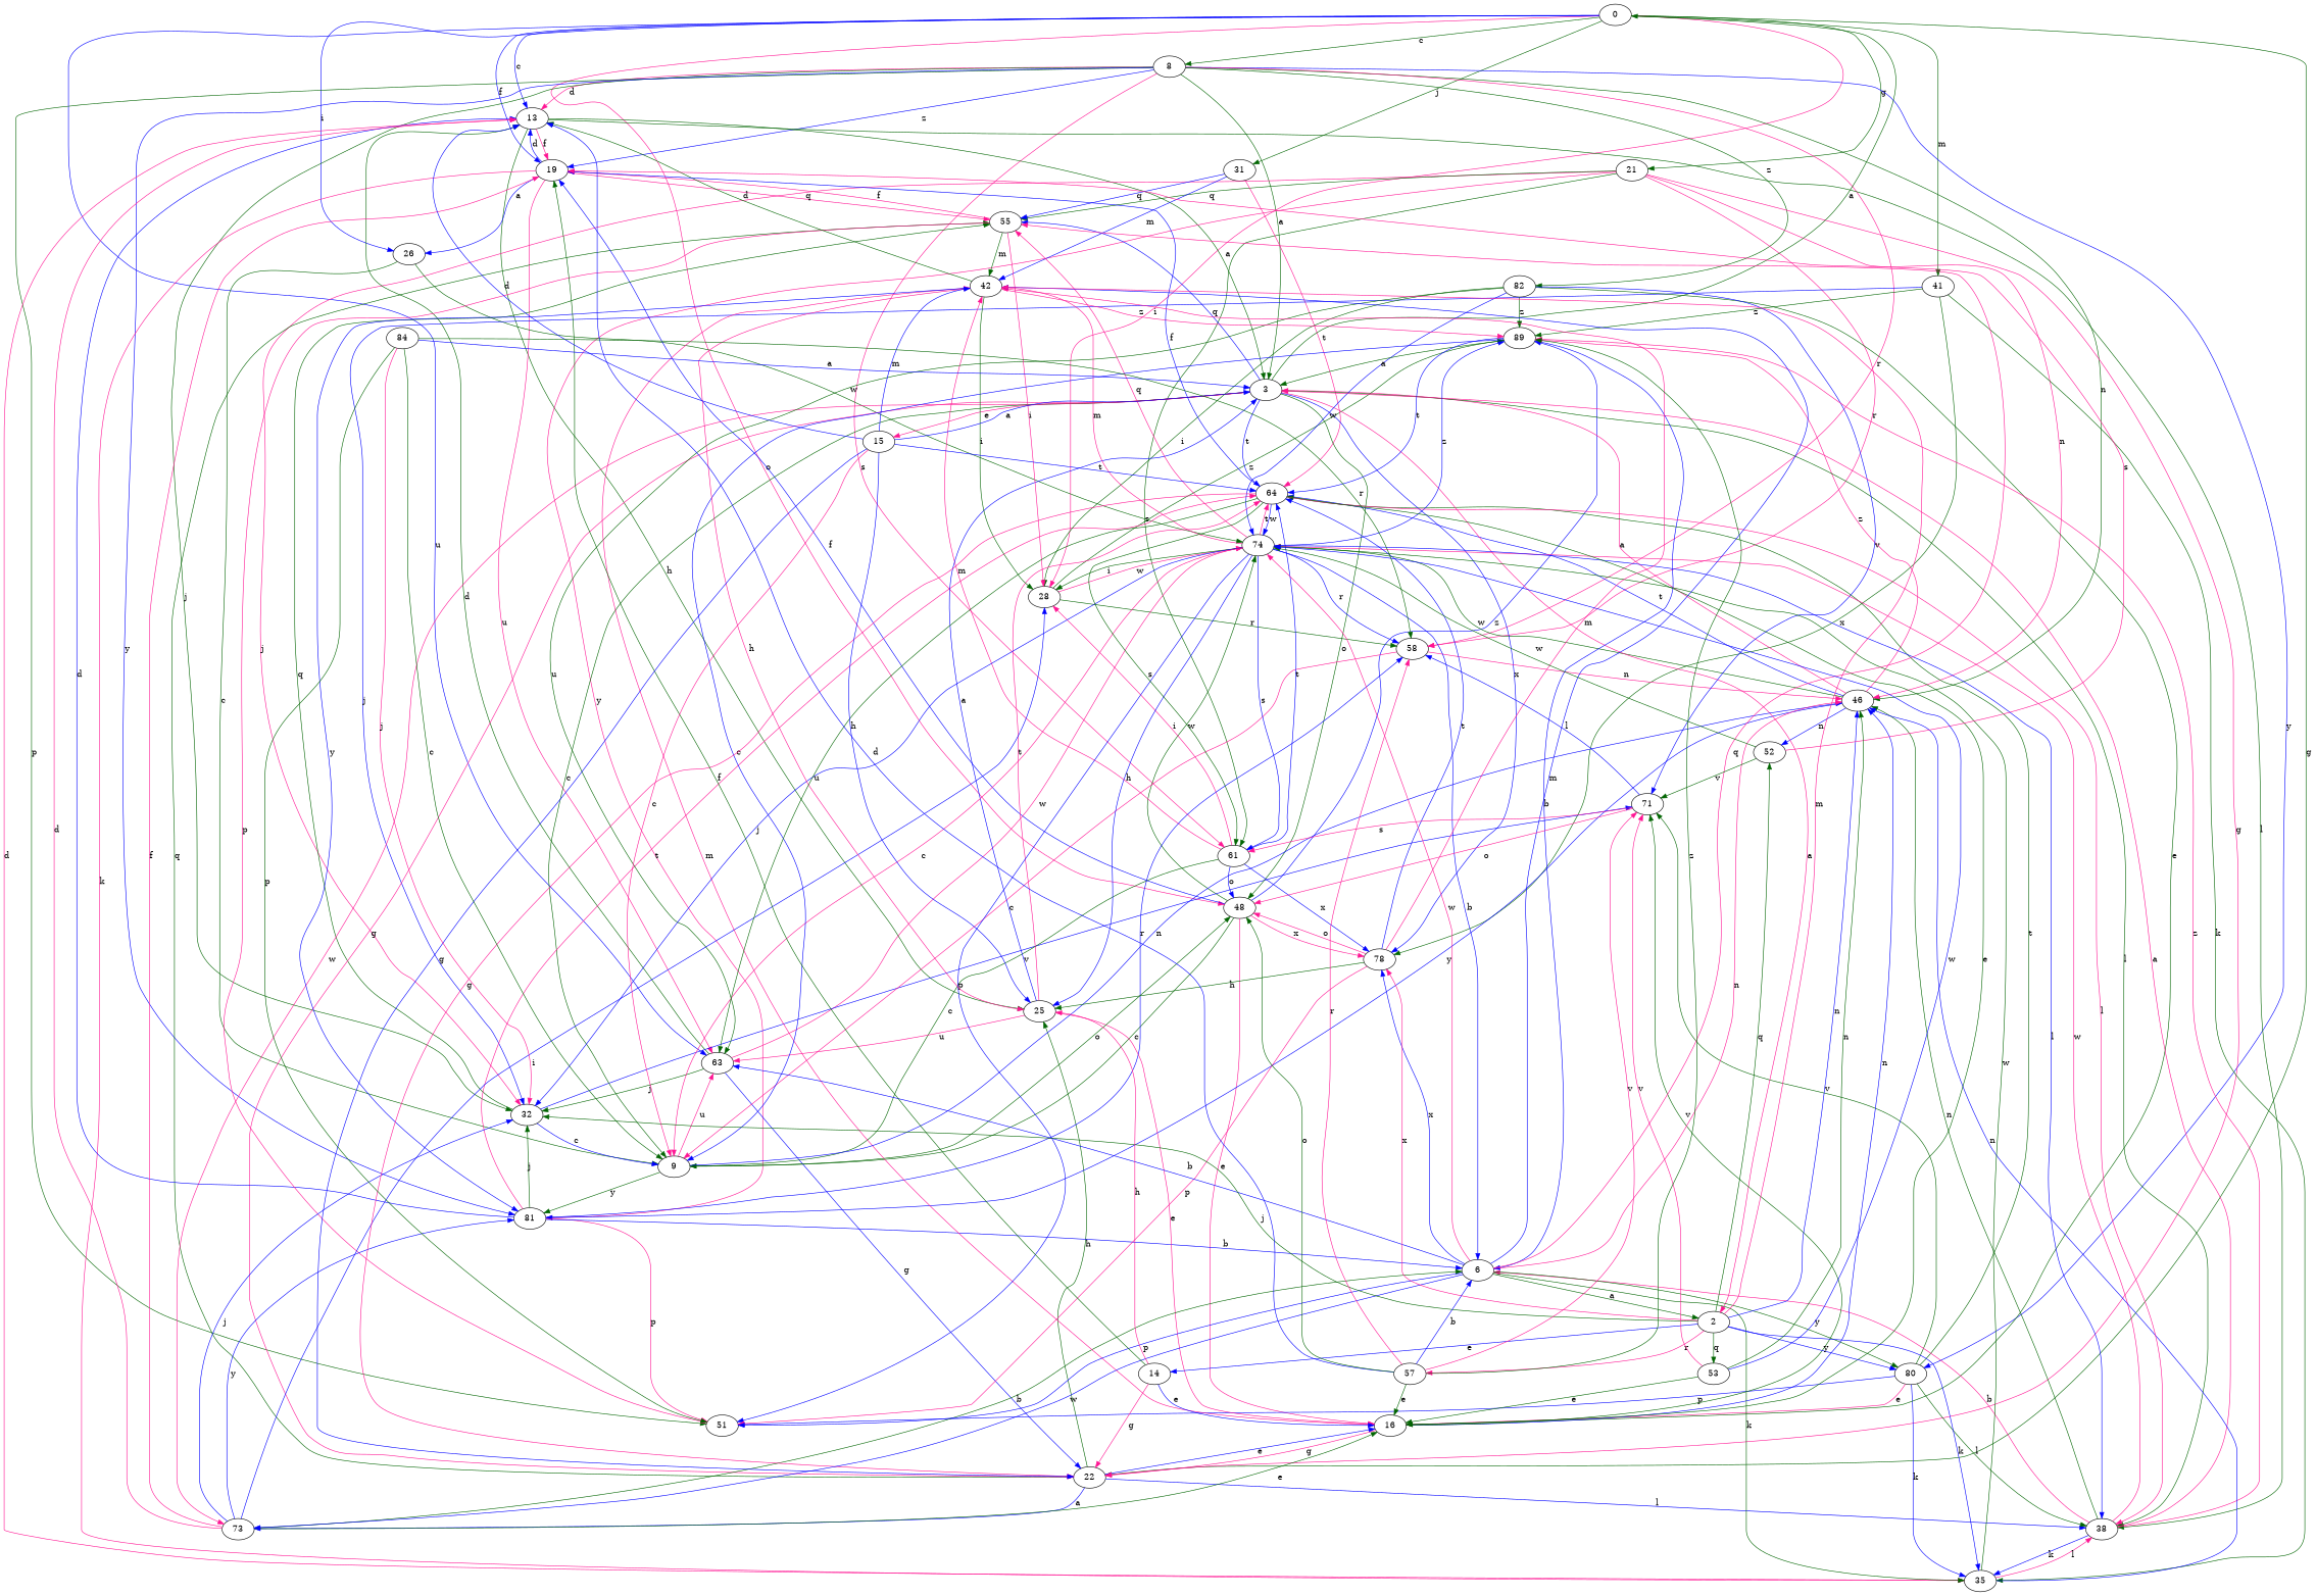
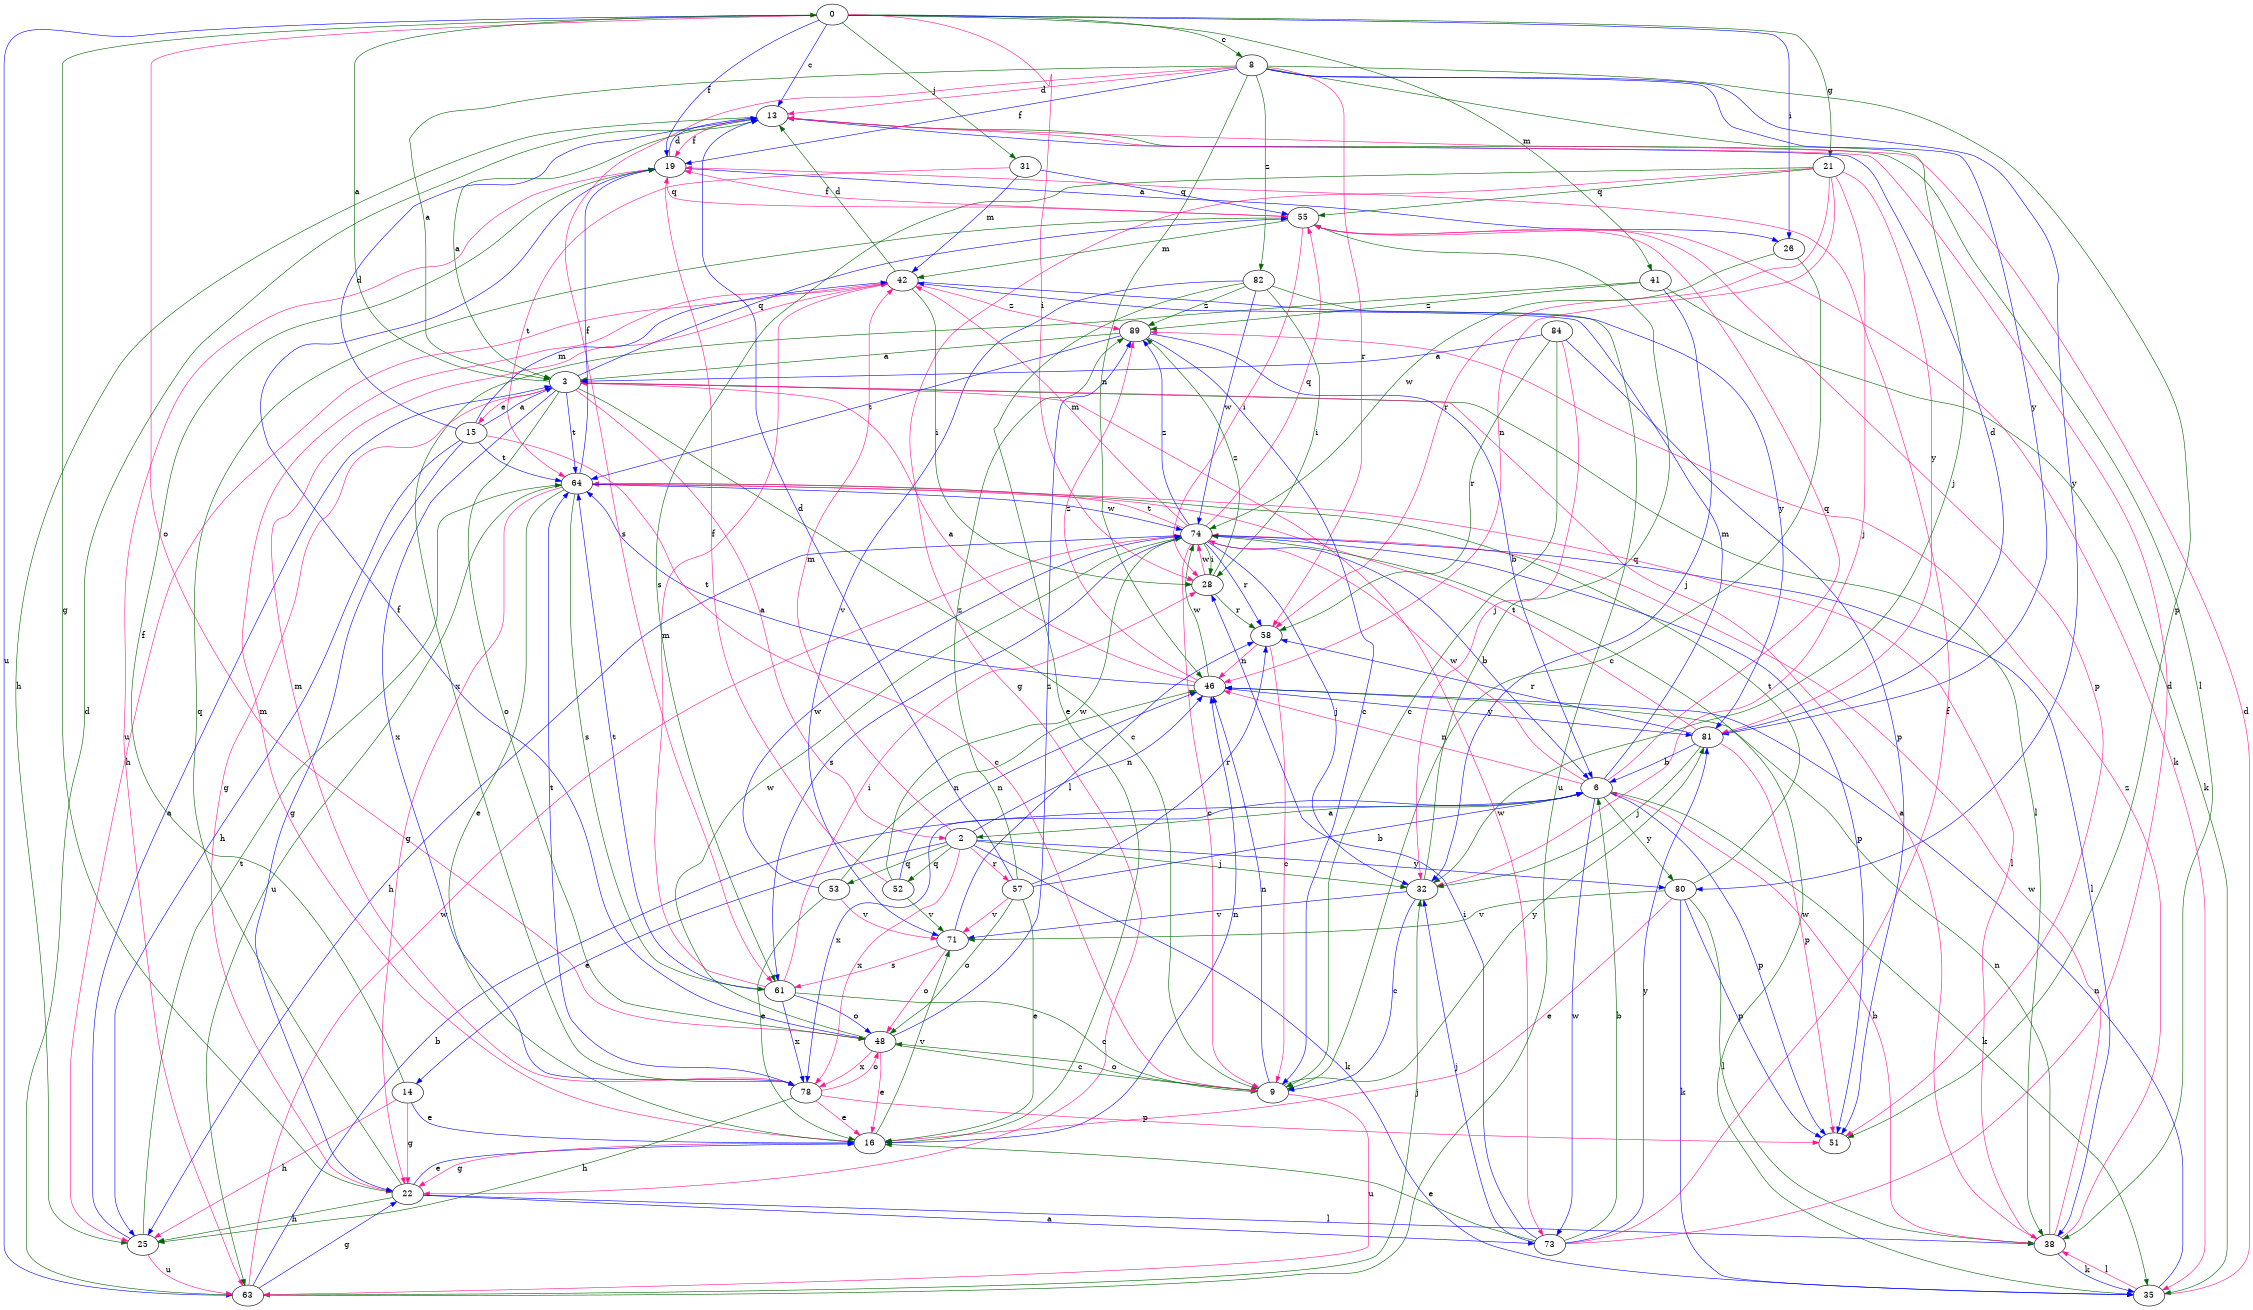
  strict digraph {
    edge [color=blue]
    0
    8
    13
    19
    21
    22
    26
    28
    31
    41
    48
    n12 [label=63]
    32
    46
    80
    3
    51
    58
    61
    81
    82
    38
    25
    35
    55
    73
    16
    9
    74
    n30 [label=89]
    42
    64
    78
    6
    2
    14
    52
    53
    57
    71
    15
    84
    0 -> 8 [color=darkgreen label=c]
    0 -> 13 [label=c]
    0 -> 19 [label=f]
    0 -> 21 [color=darkgreen label=g]
    0 -> 22 [color=darkgreen label=g]
    0 -> 26 [label=i]
    0 -> 28 [color=deeppink label=i]
    0 -> 31 [color=darkgreen label=j]
    0 -> 41 [color=darkgreen label=m]
    0 -> 48 [color=deeppink label=o]
    0 -> n12 [label=u]
    8 -> 13 [color=deeppink label=d]
-   8 -> 19 [label=z]
+   8 -> 19 [label=f]
    8 -> 32 [color=darkgreen label=j]
    8 -> 46 [color=darkgreen label=n]
    8 -> 80 [label=y]
    8 -> 3 [color=darkgreen label=a]
    8 -> 51 [color=darkgreen label=p]
    8 -> 58 [color=deeppink label=r]
    8 -> 61 [color=deeppink label=s]
    8 -> 81 [label=y]
    8 -> 82 [color=darkgreen label=z]
    13 -> 19 [color=deeppink label=f]
    13 -> 3 [color=darkgreen label=a]
    13 -> 38 [color=darkgreen label=l]
    13 -> 25 [color=darkgreen label=h]
    19 -> 13 [label=d]
    19 -> 26 [label=a]
    19 -> n12 [color=deeppink label=u]
-   19 -> 35 [color=deeppink label=k]
+   55 -> 35 [color=deeppink label=k]
    19 -> 55 [color=deeppink label=q]
    21 -> 22 [color=deeppink label=g]
    21 -> 32 [color=deeppink label=j]
    21 -> 46 [color=deeppink label=n]
    21 -> 58 [color=deeppink label=r]
    21 -> 61 [color=darkgreen label=s]
    21 -> 81 [color=deeppink label=y]
    21 -> 55 [color=darkgreen label=q]
    22 -> 38 [label=l]
    22 -> 25 [color=darkgreen label=h]
    22 -> 55 [color=darkgreen label=q]
    22 -> 73 [label=a]
    22 -> 16 [label=e]
    26 -> 9 [color=darkgreen label=c]
    26 -> 74 [color=darkgreen label=w]
    28 -> 58 [color=darkgreen label=r]
    28 -> 74 [color=deeppink label=w]
    28 -> n30 [color=darkgreen label=z]
    31 -> 55 [label=q]
    31 -> 42 [label=m]
    31 -> 64 [color=deeppink label=t]
    41 -> 32 [label=j]
    41 -> 35 [color=darkgreen label=k]
    41 -> n30 [color=darkgreen label=z]
    41 -> 78 [color=darkgreen label=x]
    48 -> 19 [label=f]
    48 -> 16 [color=deeppink label=e]
    48 -> 9 [color=darkgreen label=c]
    48 -> 74 [color=darkgreen label=w]
    48 -> n30 [label=z]
    48 -> 78 [color=deeppink label=x]
    n12 -> 13 [color=darkgreen label=d]
    n12 -> 22 [label=g]
    n12 -> 32 [color=darkgreen label=j]
    n12 -> 74 [color=deeppink label=w]
-   6 -> n12 [label=b]
+   n12 -> 6 [label=b]
    32 -> 55 [color=darkgreen label=q]
    32 -> 9 [label=c]
    32 -> 71 [label=v]
    46 -> 3 [color=deeppink label=a]
    46 -> 81 [label=y]
    46 -> 74 [color=darkgreen label=w]
    46 -> n30 [color=deeppink label=z]
    46 -> 64 [label=t]
    80 -> 51 [label=p]
    80 -> 38 [color=darkgreen label=l]
    80 -> 35 [label=k]
    80 -> 16 [color=deeppink label=e]
    80 -> 64 [color=darkgreen label=t]
    80 -> 71 [color=darkgreen label=v]
    3 -> 0 [color=darkgreen label=a]
    3 -> 22 [color=deeppink label=g]
    3 -> 48 [color=darkgreen label=o]
    3 -> 38 [color=darkgreen label=l]
    3 -> 55 [label=q]
    3 -> 73 [color=deeppink label=w]
    3 -> 9 [color=darkgreen label=c]
    3 -> 64 [label=t]
    3 -> 78 [label=x]
    3 -> 2 [color=deeppink label=a]
    3 -> 15 [color=deeppink label=e]
    58 -> 46 [color=deeppink label=n]
    58 -> 9 [color=deeppink label=c]
    61 -> 28 [color=deeppink label=i]
    61 -> 48 [label=o]
    61 -> 9 [color=darkgreen label=c]
    61 -> 42 [color=deeppink label=m]
    61 -> 64 [label=t]
    61 -> 78 [label=x]
    81 -> 13 [label=d]
    81 -> 32 [color=darkgreen label=j]
    81 -> 51 [color=deeppink label=p]
    81 -> 58 [label=r]
    81 -> 64 [color=deeppink label=t]
    81 -> 6 [label=b]
    82 -> 28 [color=darkgreen label=i]
    82 -> n12 [color=darkgreen label=u]
    82 -> 16 [color=darkgreen label=e]
    82 -> 74 [label=w]
    82 -> n30 [color=darkgreen label=z]
    82 -> 71 [label=v]
    38 -> 46 [color=darkgreen label=n]
    38 -> 3 [color=deeppink label=a]
    38 -> 35 [label=k]
    38 -> 74 [color=deeppink label=w]
    38 -> n30 [color=deeppink label=z]
    38 -> 6 [color=deeppink label=b]
    25 -> n12 [color=deeppink label=u]
    25 -> 3 [label=a]
-   25 -> 16 [color=deeppink label=e]
-   25 -> 64 [color=deeppink label=t]
+   78 -> 16 [color=deeppink label=e]
+   25 -> 64 [color=darkgreen label=t]
    35 -> 13 [color=deeppink label=d]
    35 -> 46 [label=n]
    35 -> 38 [color=deeppink label=l]
    35 -> 74 [color=darkgreen label=w]
    55 -> 19 [color=deeppink label=f]
    55 -> 28 [color=deeppink label=i]
    55 -> 51 [color=deeppink label=p]
    55 -> 42 [color=darkgreen label=m]
    73 -> 13 [color=deeppink label=d]
    73 -> 19 [color=deeppink label=f]
    73 -> 28 [label=i]
    73 -> 32 [label=j]
    73 -> 81 [label=y]
    73 -> 16 [color=darkgreen label=e]
    73 -> 6 [color=darkgreen label=b]
    16 -> 22 [color=deeppink label=g]
    16 -> 46 [label=n]
    16 -> 42 [color=deeppink label=m]
    16 -> 71 [color=darkgreen label=v]
    9 -> 48 [color=darkgreen label=o]
    9 -> n12 [color=deeppink label=u]
    9 -> 46 [label=n]
    9 -> 81 [color=darkgreen label=y]
    74 -> 28 [color=darkgreen label=i]
    74 -> 32 [label=j]
    74 -> 51 [label=p]
    74 -> 58 [label=r]
    74 -> 61 [label=s]
    74 -> 38 [label=l]
    74 -> 25 [label=h]
    74 -> 55 [color=deeppink label=q]
    74 -> 9 [color=deeppink label=c]
    74 -> n30 [label=z]
    74 -> 42 [color=deeppink label=m]
    74 -> 64 [color=deeppink label=t]
    74 -> 6 [label=b]
    n30 -> 3 [color=darkgreen label=a]
    n30 -> 9 [label=c]
    n30 -> 64 [label=t]
    n30 -> 6 [label=b]
    42 -> 13 [color=darkgreen label=d]
    42 -> 28 [color=darkgreen label=i]
    42 -> 81 [label=y]
    42 -> 25 [color=deeppink label=h]
    42 -> n30 [color=deeppink label=z]
    64 -> 19 [label=f]
    64 -> 22 [color=deeppink label=g]
    64 -> n12 [color=darkgreen label=u]
    64 -> 61 [color=darkgreen label=s]
    64 -> 38 [color=deeppink label=l]
    64 -> 16 [color=darkgreen label=e]
    64 -> 74 [label=w]
    78 -> 48 [color=deeppink label=o]
    78 -> 51 [color=deeppink label=p]
    78 -> 25 [color=darkgreen label=h]
    78 -> 42 [color=deeppink label=m]
    78 -> 64 [label=t]
    6 -> 46 [color=deeppink label=n]
    6 -> 80 [color=darkgreen label=y]
    6 -> 51 [label=p]
    6 -> 35 [color=darkgreen label=k]
    6 -> 55 [color=deeppink label=q]
    6 -> 73 [label=w]
    6 -> 74 [color=deeppink label=w]
    6 -> 42 [label=m]
    6 -> 78 [label=x]
    6 -> 2 [color=darkgreen label=a]
    2 -> 32 [color=darkgreen label=j]
    2 -> 46 [label=n]
    2 -> 80 [label=y]
    2 -> 35 [label=k]
    2 -> 42 [color=deeppink label=m]
    2 -> 78 [color=deeppink label=x]
    2 -> 14 [label=e]
    2 -> 52 [color=darkgreen label=q]
    2 -> 53 [color=darkgreen label=q]
    2 -> 57 [color=deeppink label=r]
    14 -> 19 [color=darkgreen label=f]
    14 -> 22 [color=deeppink label=g]
    14 -> 25 [color=deeppink label=h]
    14 -> 16 [label=e]
-   52 -> 19 [color=deeppink label=s]
-   46 -> 52 [label=n]
+   52 -> 19 [color=deeppink label=f]
+   52 -> 46 [label=n]
    52 -> 74 [color=darkgreen label=w]
    52 -> 71 [color=darkgreen label=v]
    53 -> 46 [color=darkgreen label=n]
    53 -> 16 [color=darkgreen label=e]
    53 -> 74 [label=w]
    53 -> 71 [color=deeppink label=v]
    57 -> 13 [label=d]
    57 -> 48 [color=darkgreen label=o]
-   57 -> 58 [color=deeppink label=r]
+   57 -> 58 [label=r]
    57 -> 16 [color=darkgreen label=e]
    57 -> n30 [color=darkgreen label=z]
    57 -> 6 [label=b]
    57 -> 71 [color=deeppink label=v]
    71 -> 48 [color=deeppink label=o]
    71 -> 58 [label=l]
    71 -> 61 [color=deeppink label=s]
    15 -> 13 [label=d]
    15 -> 22 [label=g]
    15 -> 3 [label=a]
    15 -> 25 [label=h]
    15 -> 9 [color=deeppink label=c]
    15 -> 42 [label=m]
    15 -> 64 [label=t]
    84 -> 32 [color=deeppink label=j]
    84 -> 3 [label=a]
-   84 -> 51 [color=darkgreen label=p]
+   84 -> 51 [label=p]
    84 -> 58 [color=darkgreen label=r]
    84 -> 9 [color=darkgreen label=c]
  }
